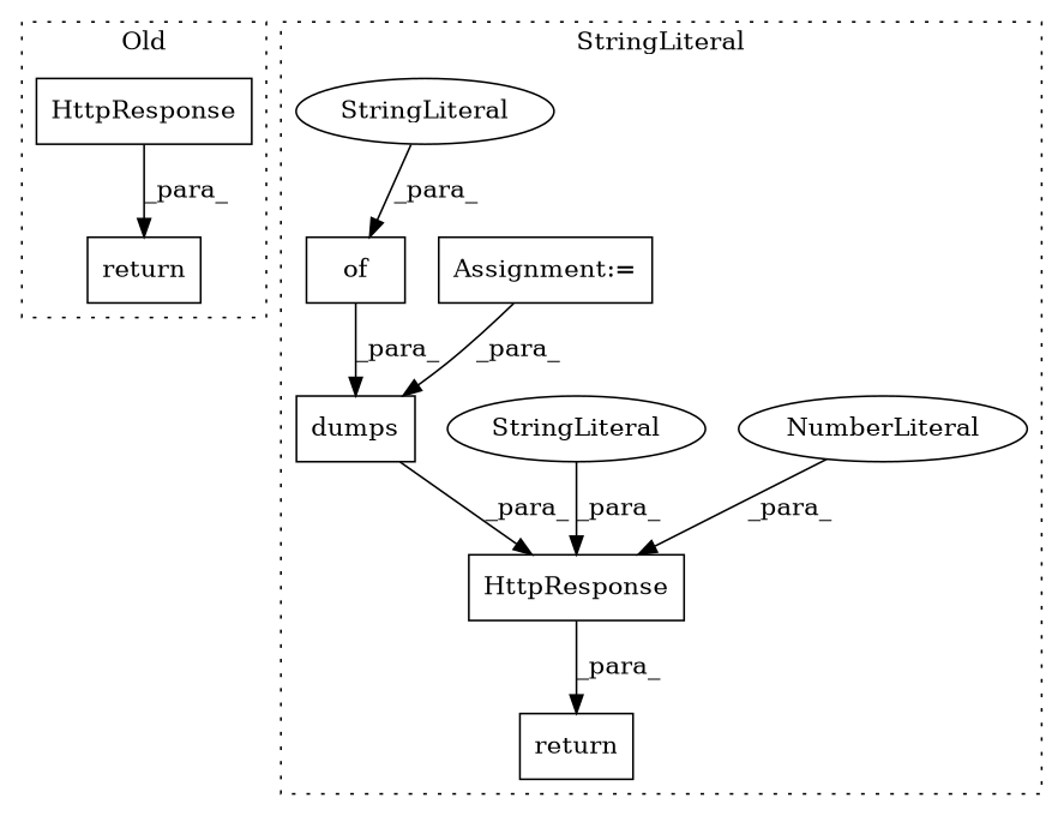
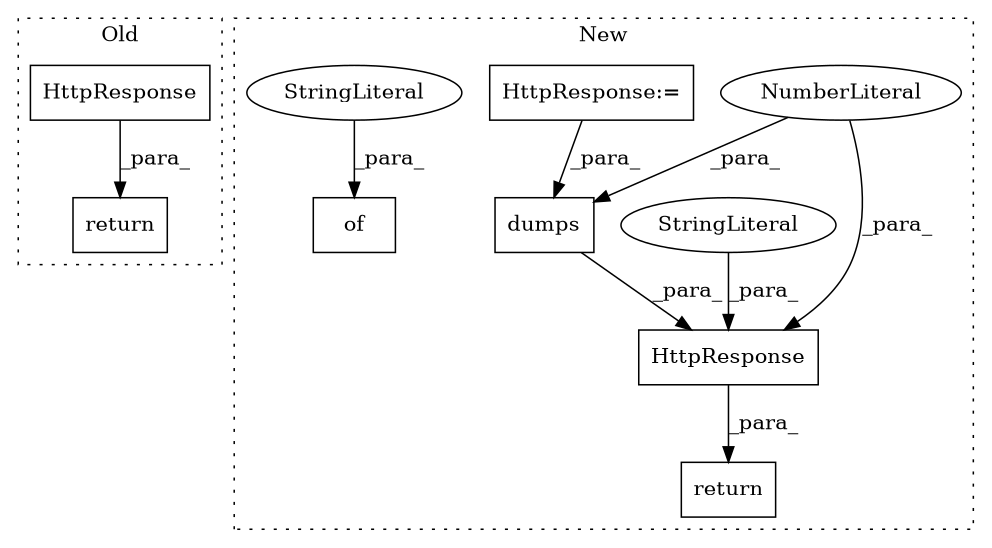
  digraph {
    node [a=32 l=7 shape=box]
    n1 [a=41 label=return s=2501]
    n2 [l="13,1" label=HttpResponse s="2508,2524"]
    n3 [l="13,1" label=HttpResponse s="2653,2722"]
    n4 [a=41 label=return s=2646]
    n5 [a=34 l=3 label=NumberLiteral s=2719 shape=ellipse]
    n6 [a=45 l=18 label=StringLiteral s=2700 shape=ellipse]
-   n7 [a=7 l=6 label="Assignment:=" s=1940]
+   n7 [a=7 l=6 label="HttpResponse:=" s=1940]
    n8 [l="6,1" label=dumps s="2671,2698"]
    n9 [l="3,1" label=of s="2504,2536"]
    n10 [a=45 l=8 label=StringLiteral s=2507 shape=ellipse]
    subgraph cluster_1 {
      label=Old
      style=dotted
      n1
      n2
    }
    subgraph cluster_2 {
-     label=StringLiteral
+     label=New
      style=dotted
      n3
      n4
      n5
      n6
      n7
      n8
      n9
      n10
    }
    n2 -> n1 [label=_para_]
    n3 -> n4 [label=_para_]
    n5 -> n3 [label=_para_]
    n6 -> n3 [label=_para_]
    n7 -> n8 [label=_para_]
    n8 -> n3 [label=_para_]
-   n9 -> n8 [label=_para_]
+   n5 -> n8 [label=_para_]
    n10 -> n9 [label=_para_]
  }
